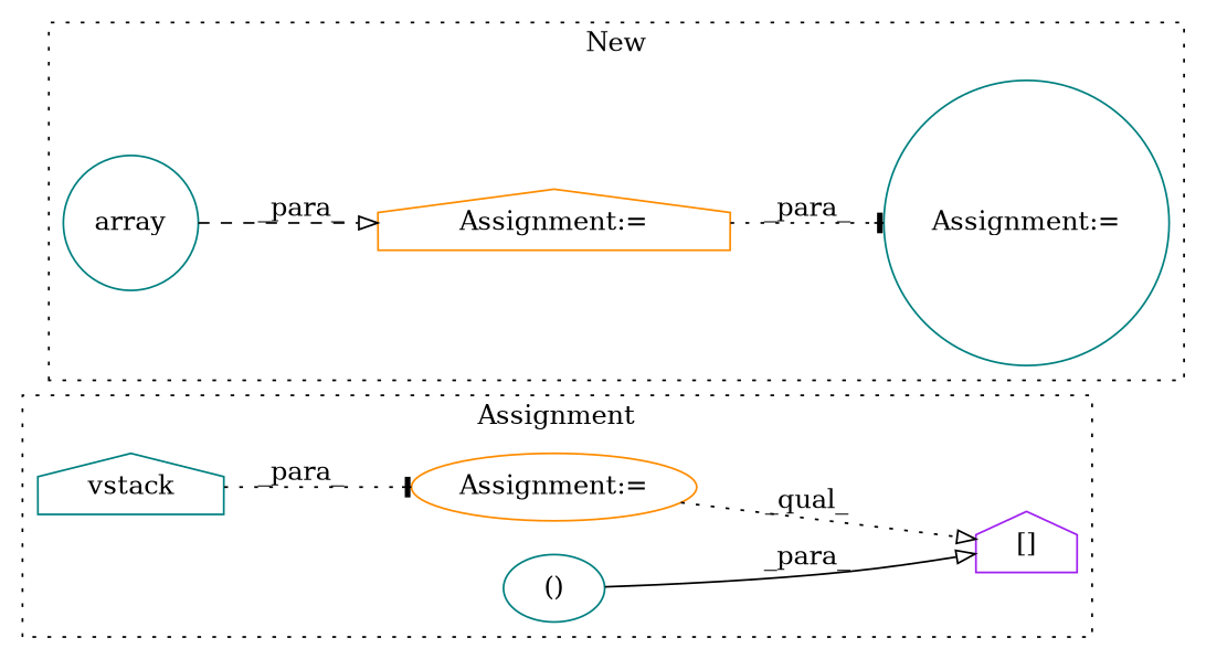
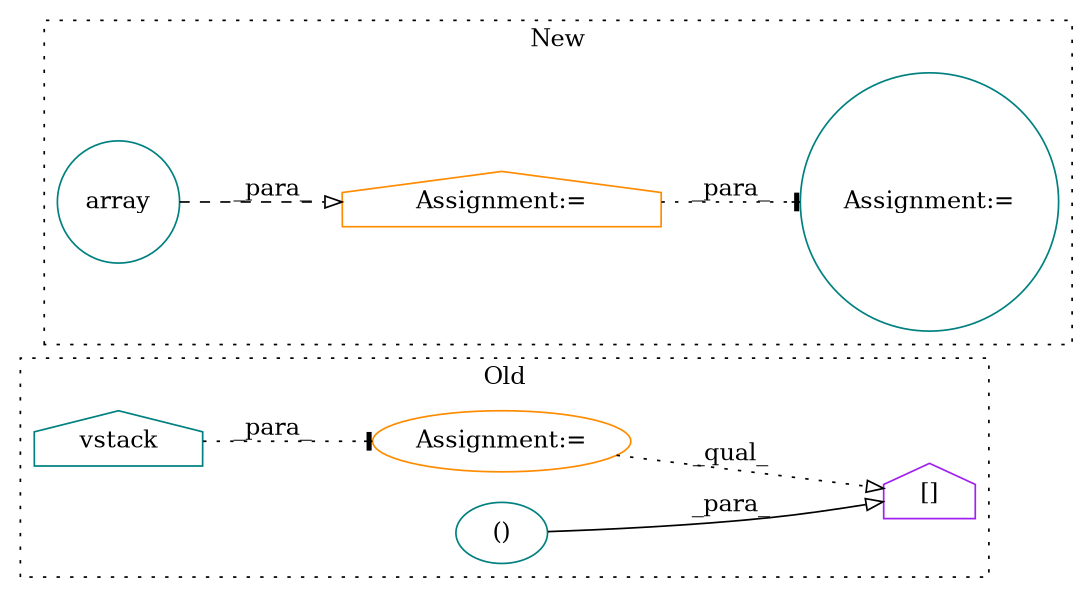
  digraph {
    rankdir=LR
    node [a=7 l=1 shape=house color=teal]
    edge [style=dotted arrowhead=onormal]
    n1 [a=32 l="7,1" label=vstack s="1404,1448"]
    n2 [label="Assignment:=" s=1383 shape=ellipse color=darkorange]
    n3 [a=2 l="11,2" label="[]" s="1622,1674" color=purple]
    n4 [a=106 l=41 label="()" s=1633 shape=ellipse]
    n5 [a=32 l="6,1" label=array s="2135,2187" shape=circle]
    n6 [label="Assignment:=" s=2128 color=darkorange]
    n7 [label="Assignment:=" s=2201 shape=circle]
    subgraph cluster_1 {
-     label=Assignment
+     label=Old
      style=dotted
      n1
      n2
      n3
      n4
    }
    subgraph cluster_2 {
      label=New
      style=dotted
      n5
      n6
      n7
    }
    n1 -> n2 [label=_para_ arrowhead=tee]
    n2 -> n3 [label=_qual_]
    n4 -> n3 [label=_para_ style=solid]
    n5 -> n6 [label=_para_ style=dashed]
    n6 -> n7 [label=_para_ arrowhead=tee]
  }
